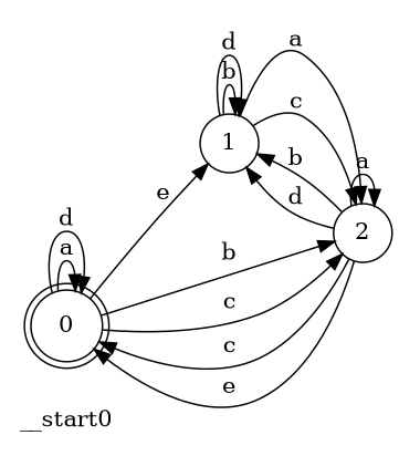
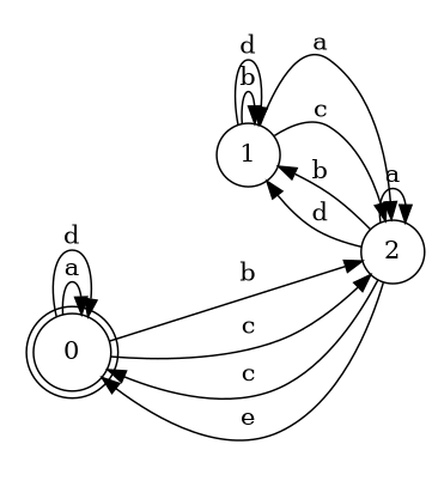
  digraph {
    rankdir=LR
    node [shape=circle color=black fillcolor=white style=filled]
-   __start0 [shape=none color="" fillcolor="" style=""]
    n2 [label=0 shape=doublecircle style="rounded,filled"]
    n3 [label=1]
    n4 [label=2]
    n2 -> n2 [label=a]
    n2 -> n2 [label=d]
-   n2 -> n3 [label=e]
    n2 -> n4 [label=b]
    n2 -> n4 [label=c]
    n3 -> n3 [label=b]
    n3 -> n3 [label=d]
    n3 -> n4 [label=a]
    n3 -> n4 [label=c]
    n4 -> n2 [label=c]
    n4 -> n2 [label=e]
    n4 -> n3 [label=b]
    n4 -> n3 [label=d]
    n4 -> n4 [label=a]
  }
